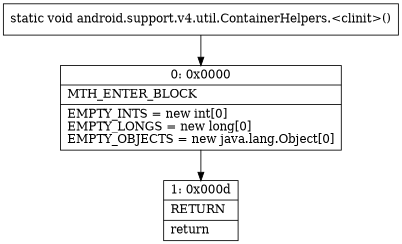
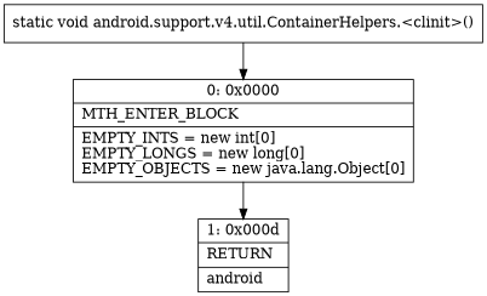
  digraph {
    node [shape=record]
    n1 [label="{0\:\ 0x0000|MTH_ENTER_BLOCK\l|EMPTY_INTS = new int[0]\lEMPTY_LONGS = new long[0]\lEMPTY_OBJECTS = new java.lang.Object[0]\l}"]
-   n2 [label="{1\:\ 0x000d|RETURN\l|return\l}"]
+   n2 [label="{1\:\ 0x000d|RETURN\l|android\l}"]
    n3 [label="{static void android.support.v4.util.ContainerHelpers.\<clinit\>() }"]
    n1 -> n2
    n3 -> n1
  }
